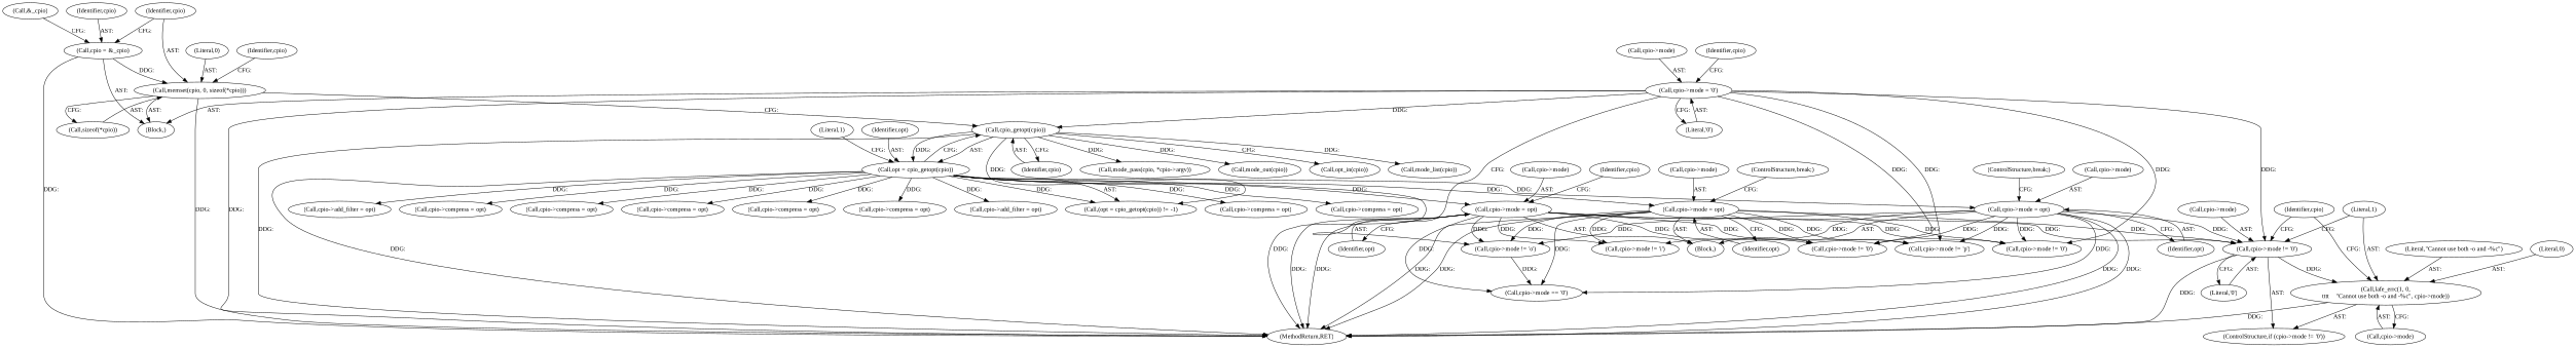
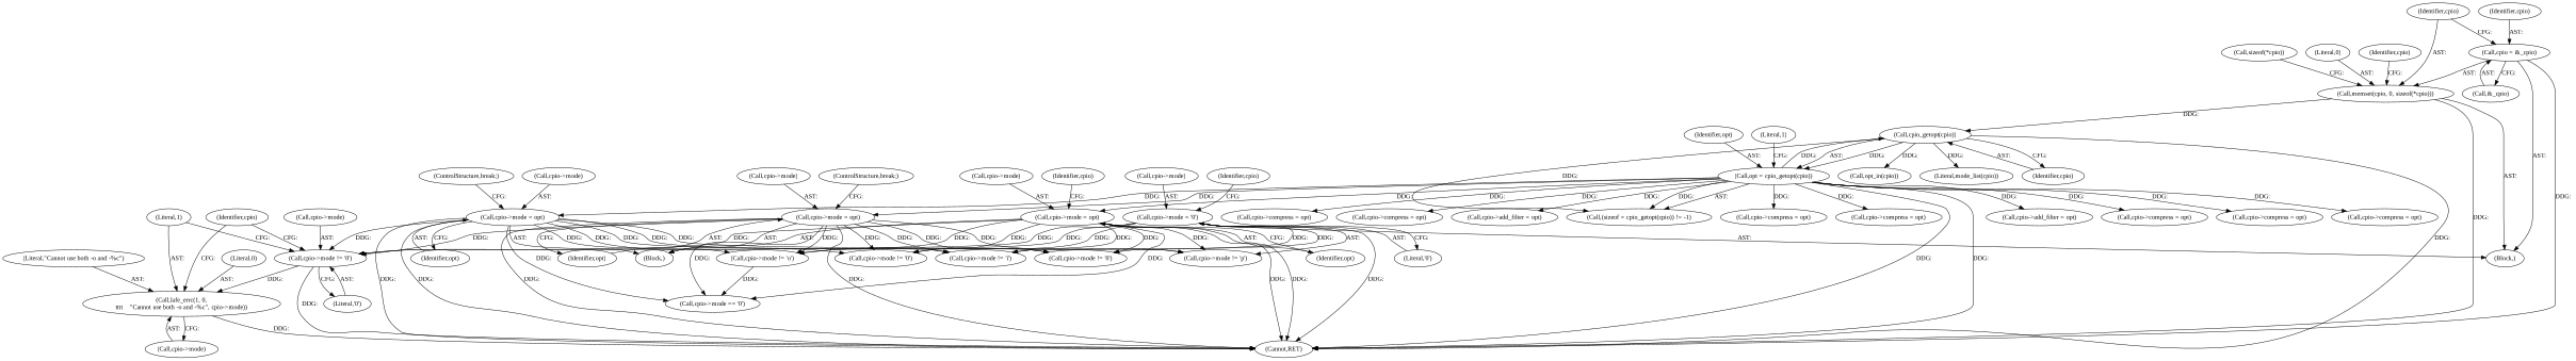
  digraph {
    fontname="Liberation Serif"
    node [fontname="Liberation Serif"]
    edge [fontname="Liberation Serif"]
    n1 [label="(Call,lafe_errc(1, 0,\n\t\t\t\t    \"Cannot use both -o and -%c\", cpio->mode))"]
-   n2 [label="(ControlStructure,if (cpio->mode != '\0'))"]
    n3 [label="(Call,cpio->mode)"]
-   n4 [label="(MethodReturn,RET)"]
+   n4 [label="(Cannot,RET)"]
    n5 [label="(Call,cpio->mode != '\0')"]
    n6 [label="(Literal,'\0')"]
    n7 [label="(Call,cpio->mode = opt)"]
    n8 [label="(Identifier,opt)"]
    n9 [label="(Call,cpio->mode != '\0')"]
    n10 [label="(Call,cpio->mode != 'p')"]
    n11 [label="(Call,cpio->mode == '\0')"]
    n12 [label="(Call,cpio->mode != '\0')"]
    n13 [label="(Call,cpio->mode != 'o')"]
    n14 [label="(Call,cpio->mode != 'i')"]
    n15 [label="(Block,)"]
    n16 [label="(Call,opt = cpio_getopt(cpio))"]
    n17 [label="(Call,cpio_getopt(cpio))"]
    n18 [label="(Call,cpio->mode = opt)"]
    n19 [label="(Call,cpio->mode = opt)"]
    n20 [label="(Call,cpio->add_filter = opt)"]
    n21 [label="(Call,cpio->compress = opt)"]
    n22 [label="(Call,cpio->compress = opt)"]
    n23 [label="(Call,cpio->compress = opt)"]
    n24 [label="(Call,cpio->compress = opt)"]
    n25 [label="(Call,cpio->compress = opt)"]
    n26 [label="(Call,cpio->add_filter = opt)"]
-   n27 [label="(Call,(opt = cpio_getopt(cpio)) != -1)"]
+   n27 [label="(Call,(sizeof = cpio_getopt(cpio)) != -1)"]
    n28 [label="(Call,cpio->compress = opt)"]
    n29 [label="(Call,cpio->compress = opt)"]
-   n30 [label="(Call,mode_pass(cpio, *cpio->argv))"]
-   n31 [label="(Call,mode_out(cpio))"]
    n32 [label="(Call,opt_in(cpio))"]
-   n33 [label="(Call,mode_list(cpio))"]
+   n33 [label="(Literal,mode_list(cpio))"]
    n34 [label="(Identifier,cpio)"]
    n35 [label="(Identifier,opt)"]
    n36 [label="(Identifier,opt)"]
    n37 [label="(Call,memset(cpio, 0, sizeof(*cpio)))"]
    n38 [label="(Block,)"]
    n39 [label="(Call,sizeof(*cpio))"]
    n40 [label="(Call,cpio = &_cpio)"]
    n41 [label="(Call,&_cpio)"]
    n42 [label="(Call,cpio->mode = '\0')"]
    n43 [label="(Literal,'\0')"]
    n44 [label="(Call,cpio->mode)"]
    n45 [label="(Literal,0)"]
    n46 [label="(Identifier,cpio)"]
    n47 [label="(Identifier,opt)"]
    n48 [label="(Call,cpio->mode)"]
    n49 [label="(Identifier,cpio)"]
    n50 [label="(Literal,\"Cannot use both -o and -%c\")"]
    n51 [label="(Identifier,cpio)"]
    n52 [label="(Call,cpio->mode)"]
    n53 [label="(Literal,0)"]
    n54 [label="(ControlStructure,break;)"]
    n55 [label="(Call,cpio->mode)"]
    n56 [label="(Call,cpio->mode)"]
    n57 [label="(Identifier,cpio)"]
    n58 [label="(Literal,1)"]
    n59 [label="(Literal,1)"]
    n60 [label="(Identifier,cpio)"]
    n61 [label="(ControlStructure,break;)"]
    n62 [label="(Identifier,cpio)"]
-   n1 -> n2 [label="AST: "]
    n1 -> n3 [label="CFG: "]
    n1 -> n4 [label="DDG: "]
    n3 -> n1 [label="AST: "]
    n5 -> n1 [label="DDG: "]
-   n5 -> n2 [label="AST: "]
    n5 -> n4 [label="DDG: "]
    n5 -> n6 [label="CFG: "]
    n6 -> n5 [label="AST: "]
    n7 -> n4 [label="DDG: "]
    n7 -> n4 [label="DDG: "]
    n7 -> n5 [label="DDG: "]
    n7 -> n8 [label="CFG: "]
    n7 -> n9 [label="DDG: "]
    n7 -> n10 [label="DDG: "]
    n7 -> n11 [label="DDG: "]
    n7 -> n12 [label="DDG: "]
    n7 -> n13 [label="DDG: "]
    n7 -> n14 [label="DDG: "]
    n7 -> n15 [label="AST: "]
    n8 -> n7 [label="AST: "]
    n13 -> n11 [label="DDG: "]
    n16 -> n4 [label="DDG: "]
    n16 -> n4 [label="DDG: "]
    n16 -> n7 [label="DDG: "]
-   n16 -> n17 [label="CFG: "]
+   n16 -> n17 [label="DDG: "]
    n16 -> n18 [label="DDG: "]
    n16 -> n19 [label="DDG: "]
    n16 -> n20 [label="DDG: "]
    n16 -> n21 [label="DDG: "]
    n16 -> n22 [label="DDG: "]
    n16 -> n23 [label="DDG: "]
    n16 -> n24 [label="DDG: "]
    n16 -> n25 [label="DDG: "]
    n16 -> n26 [label="DDG: "]
    n16 -> n27 [label="AST: "]
    n16 -> n27 [label="DDG: "]
    n16 -> n28 [label="DDG: "]
    n16 -> n29 [label="DDG: "]
    n17 -> n4 [label="DDG: "]
    n17 -> n16 [label="AST: "]
    n17 -> n16 [label="DDG: "]
    n17 -> n27 [label="DDG: "]
-   n17 -> n30 [label="DDG: "]
-   n17 -> n31 [label="DDG: "]
-   n17 -> n32 [label="CFG: "]
+   n17 -> n32 [label="DDG: "]
    n17 -> n33 [label="DDG: "]
    n17 -> n34 [label="CFG: "]
    n18 -> n4 [label="DDG: "]
    n18 -> n4 [label="DDG: "]
    n18 -> n5 [label="DDG: "]
    n18 -> n9 [label="DDG: "]
    n18 -> n10 [label="DDG: "]
    n18 -> n11 [label="DDG: "]
    n18 -> n12 [label="DDG: "]
    n18 -> n13 [label="DDG: "]
    n18 -> n14 [label="DDG: "]
    n18 -> n15 [label="AST: "]
    n18 -> n35 [label="CFG: "]
    n19 -> n4 [label="DDG: "]
    n19 -> n4 [label="DDG: "]
    n19 -> n5 [label="DDG: "]
    n19 -> n9 [label="DDG: "]
    n19 -> n10 [label="DDG: "]
    n19 -> n11 [label="DDG: "]
    n19 -> n12 [label="DDG: "]
    n19 -> n13 [label="DDG: "]
    n19 -> n14 [label="DDG: "]
    n19 -> n15 [label="AST: "]
    n19 -> n36 [label="CFG: "]
    n34 -> n17 [label="AST: "]
    n35 -> n18 [label="AST: "]
    n36 -> n19 [label="AST: "]
    n37 -> n4 [label="DDG: "]
-   n37 -> n17 [label="CFG: "]
+   n37 -> n17 [label="DDG: "]
    n37 -> n38 [label="AST: "]
-   n37 -> n39 [label="CFG: "]
-   n39 -> n37 [label="AST: "]
+   n39 -> n37 [label="CFG: "]
    n40 -> n4 [label="DDG: "]
-   n40 -> n37 [label="DDG: "]
+   n40 -> n37 [label="AST: "]
    n40 -> n38 [label="AST: "]
-   n41 -> n40 [label="CFG: "]
+   n40 -> n41 [label="CFG: "]
+   n41 -> n40 [label="AST: "]
    n42 -> n4 [label="DDG: "]
    n42 -> n5 [label="DDG: "]
    n42 -> n9 [label="DDG: "]
-   n42 -> n10 [label="DDG: "]
+   n42 -> n10 [label="AST: "]
    n42 -> n12 [label="DDG: "]
-   n42 -> n13 [label="CFG: "]
-   n42 -> n17 [label="DDG: "]
+   n42 -> n13 [label="DDG: "]
+   n42 -> n14 [label="DDG: "]
    n42 -> n38 [label="AST: "]
    n42 -> n43 [label="CFG: "]
    n43 -> n42 [label="AST: "]
    n44 -> n5 [label="AST: "]
    n45 -> n37 [label="AST: "]
    n46 -> n37 [label="CFG: "]
    n47 -> n16 [label="AST: "]
    n48 -> n7 [label="AST: "]
    n49 -> n19 [label="CFG: "]
    n50 -> n1 [label="AST: "]
    n51 -> n1 [label="CFG: "]
    n51 -> n5 [label="CFG: "]
    n52 -> n18 [label="AST: "]
    n53 -> n1 [label="AST: "]
    n54 -> n18 [label="CFG: "]
    n55 -> n42 [label="AST: "]
    n56 -> n19 [label="AST: "]
    n57 -> n37 [label="AST: "]
    n57 -> n40 [label="CFG: "]
    n58 -> n16 [label="CFG: "]
    n59 -> n1 [label="AST: "]
    n59 -> n5 [label="CFG: "]
    n60 -> n40 [label="AST: "]
    n61 -> n7 [label="CFG: "]
    n62 -> n42 [label="CFG: "]
  }
